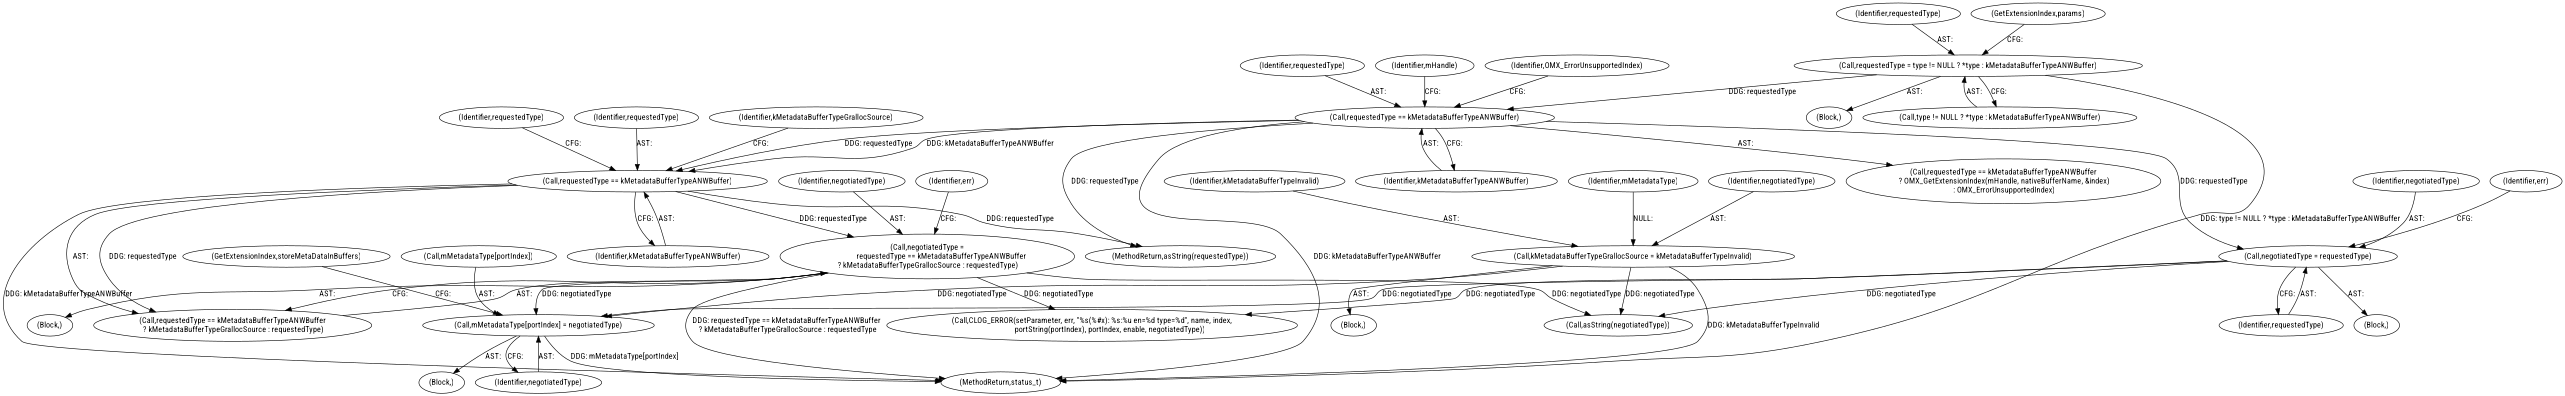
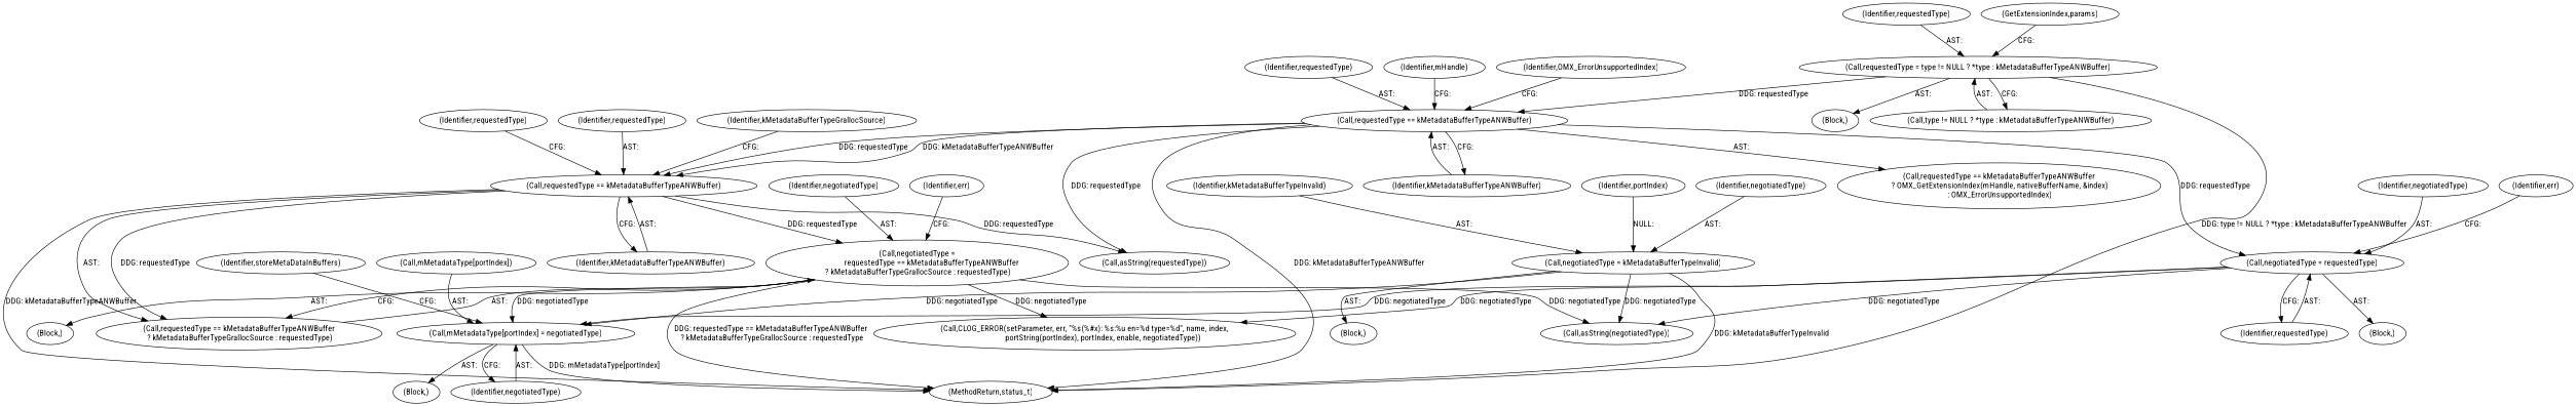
  digraph {
    fontname="Roboto Condensed"
    node [fontname="Roboto Condensed"]
    edge [fontname="Roboto Condensed"]
    n1 [label="(Call,mMetadataType[portIndex] = negotiatedType)"]
    n2 [label="(MethodReturn,status_t)"]
    n3 [label="(Block,)"]
    n4 [label="(Identifier,negotiatedType)"]
    n5 [label="(Call,negotiatedType =\n                requestedType == kMetadataBufferTypeANWBuffer\n ? kMetadataBufferTypeGrallocSource : requestedType)"]
    n6 [label="(Call,requestedType == kMetadataBufferTypeANWBuffer\n ? kMetadataBufferTypeGrallocSource : requestedType)"]
    n7 [label="(Block,)"]
    n8 [label="(Call,asString(negotiatedType))"]
    n9 [label="(Call,CLOG_ERROR(setParameter, err, \"%s(%#x): %s:%u en=%d type=%d\", name, index,\n                    portString(portIndex), portIndex, enable, negotiatedType))"]
    n10 [label="(Call,requestedType == kMetadataBufferTypeANWBuffer)"]
-   n11 [label="(MethodReturn,asString(requestedType))"]
+   n11 [label="(Call,asString(requestedType))"]
    n12 [label="(Identifier,kMetadataBufferTypeANWBuffer)"]
    n13 [label="(Call,requestedType == kMetadataBufferTypeANWBuffer)"]
    n14 [label="(Call,negotiatedType = requestedType)"]
    n15 [label="(Call,requestedType == kMetadataBufferTypeANWBuffer\n ? OMX_GetExtensionIndex(mHandle, nativeBufferName, &index)\n : OMX_ErrorUnsupportedIndex)"]
    n16 [label="(Identifier,kMetadataBufferTypeANWBuffer)"]
    n17 [label="(Identifier,requestedType)"]
    n18 [label="(Block,)"]
    n19 [label="(Call,requestedType = type != NULL ? *type : kMetadataBufferTypeANWBuffer)"]
    n20 [label="(Call,type != NULL ? *type : kMetadataBufferTypeANWBuffer)"]
    n21 [label="(Block,)"]
-   n22 [label="(Call,kMetadataBufferTypeGrallocSource = kMetadataBufferTypeInvalid)"]
+   n22 [label="(Call,negotiatedType = kMetadataBufferTypeInvalid)"]
    n23 [label="(Block,)"]
    n24 [label="(Identifier,kMetadataBufferTypeInvalid)"]
    n25 [label="(Identifier,err)"]
    n26 [label="(Identifier,requestedType)"]
    n27 [label="(Identifier,mHandle)"]
    n28 [label="(Identifier,requestedType)"]
    n29 [label="(Identifier,requestedType)"]
    n30 [label="(GetExtensionIndex,params)"]
    n31 [label="(Identifier,requestedType)"]
-   n32 [label="(GetExtensionIndex,storeMetaDataInBuffers)"]
+   n32 [label="(Identifier,storeMetaDataInBuffers)"]
    n33 [label="(Call,mMetadataType[portIndex])"]
    n34 [label="(Identifier,OMX_ErrorUnsupportedIndex)"]
    n35 [label="(Identifier,kMetadataBufferTypeGrallocSource)"]
-   n36 [label="(Identifier,mMetadataType)"]
+   n36 [label="(Identifier,portIndex)"]
    n37 [label="(Identifier,negotiatedType)"]
    n38 [label="(Identifier,err)"]
    n39 [label="(Identifier,negotiatedType)"]
    n40 [label="(Identifier,negotiatedType)"]
    n1 -> n2 [label="DDG: mMetadataType[portIndex]"]
    n1 -> n3 [label="AST: "]
    n1 -> n4 [label="CFG: "]
    n4 -> n1 [label="AST: "]
    n5 -> n1 [label="DDG: negotiatedType"]
    n5 -> n2 [label="DDG: requestedType == kMetadataBufferTypeANWBuffer\n ? kMetadataBufferTypeGrallocSource : requestedType"]
    n5 -> n6 [label="CFG: "]
    n5 -> n7 [label="AST: "]
    n5 -> n8 [label="DDG: negotiatedType"]
    n5 -> n9 [label="DDG: negotiatedType"]
    n6 -> n5 [label="AST: "]
    n10 -> n2 [label="DDG: kMetadataBufferTypeANWBuffer"]
    n10 -> n5 [label="DDG: requestedType"]
    n10 -> n6 [label="AST: "]
    n10 -> n6 [label="DDG: requestedType"]
    n10 -> n11 [label="DDG: requestedType"]
    n10 -> n12 [label="CFG: "]
    n12 -> n10 [label="AST: "]
    n13 -> n2 [label="DDG: kMetadataBufferTypeANWBuffer"]
    n13 -> n10 [label="DDG: requestedType"]
    n13 -> n10 [label="DDG: kMetadataBufferTypeANWBuffer"]
    n13 -> n11 [label="DDG: requestedType"]
    n13 -> n14 [label="DDG: requestedType"]
    n13 -> n15 [label="AST: "]
    n13 -> n16 [label="CFG: "]
    n14 -> n1 [label="DDG: negotiatedType"]
    n14 -> n8 [label="DDG: negotiatedType"]
    n14 -> n9 [label="DDG: negotiatedType"]
    n14 -> n17 [label="CFG: "]
    n14 -> n18 [label="AST: "]
    n16 -> n13 [label="AST: "]
    n17 -> n14 [label="AST: "]
    n19 -> n2 [label="DDG: type != NULL ? *type : kMetadataBufferTypeANWBuffer"]
    n19 -> n13 [label="DDG: requestedType"]
    n19 -> n20 [label="CFG: "]
    n19 -> n21 [label="AST: "]
    n20 -> n19 [label="AST: "]
    n22 -> n1 [label="DDG: negotiatedType"]
    n22 -> n2 [label="DDG: kMetadataBufferTypeInvalid"]
    n22 -> n8 [label="DDG: negotiatedType"]
    n22 -> n23 [label="AST: "]
    n24 -> n22 [label="AST: "]
    n25 -> n5 [label="CFG: "]
    n26 -> n13 [label="AST: "]
    n27 -> n13 [label="CFG: "]
    n28 -> n19 [label="AST: "]
    n29 -> n10 [label="CFG: "]
    n30 -> n19 [label="CFG: "]
    n31 -> n10 [label="AST: "]
    n32 -> n1 [label="CFG: "]
    n33 -> n1 [label="AST: "]
    n34 -> n13 [label="CFG: "]
    n35 -> n10 [label="CFG: "]
    n36 -> n22 [label="NULL: "]
    n37 -> n5 [label="AST: "]
    n38 -> n14 [label="CFG: "]
    n39 -> n22 [label="AST: "]
    n40 -> n14 [label="AST: "]
  }
